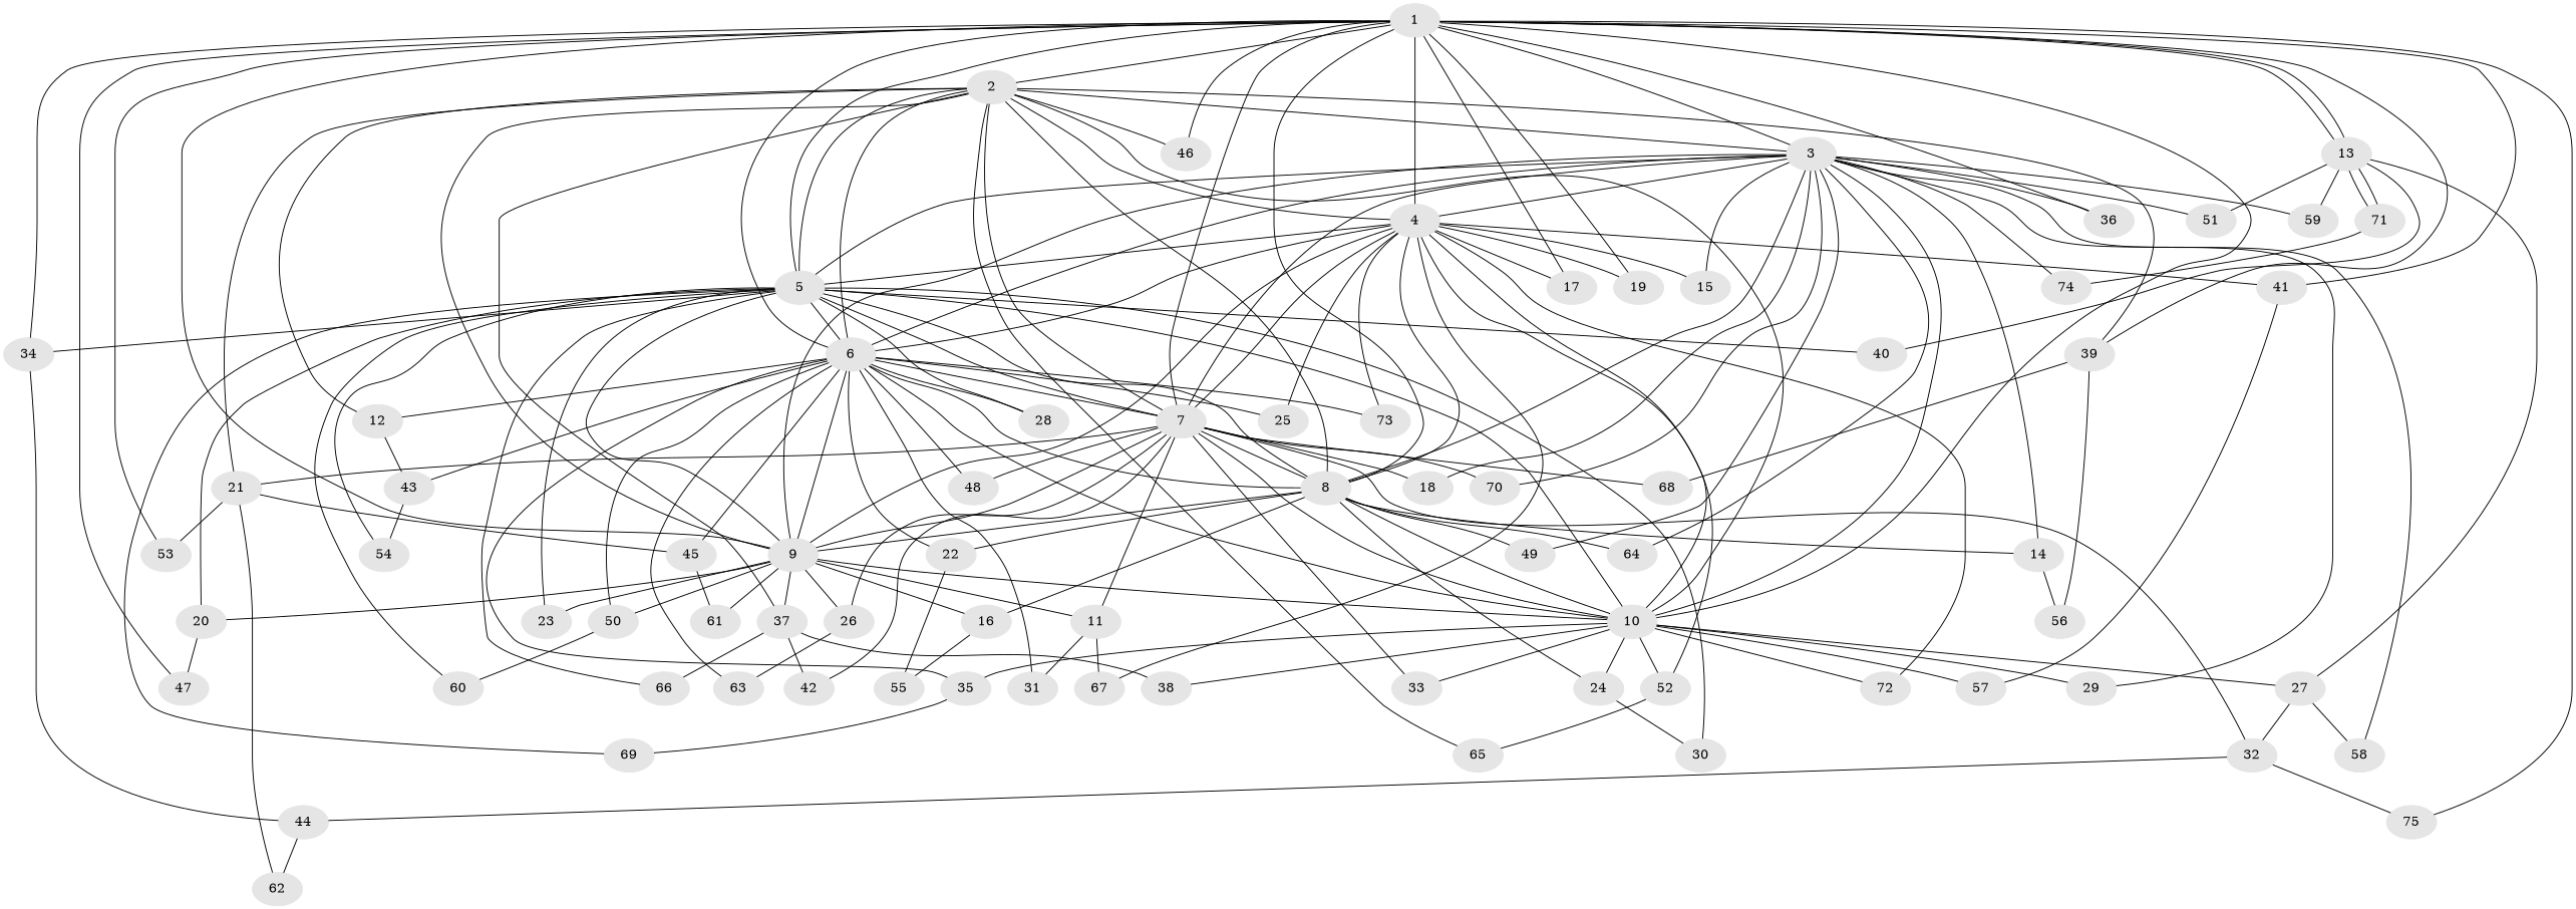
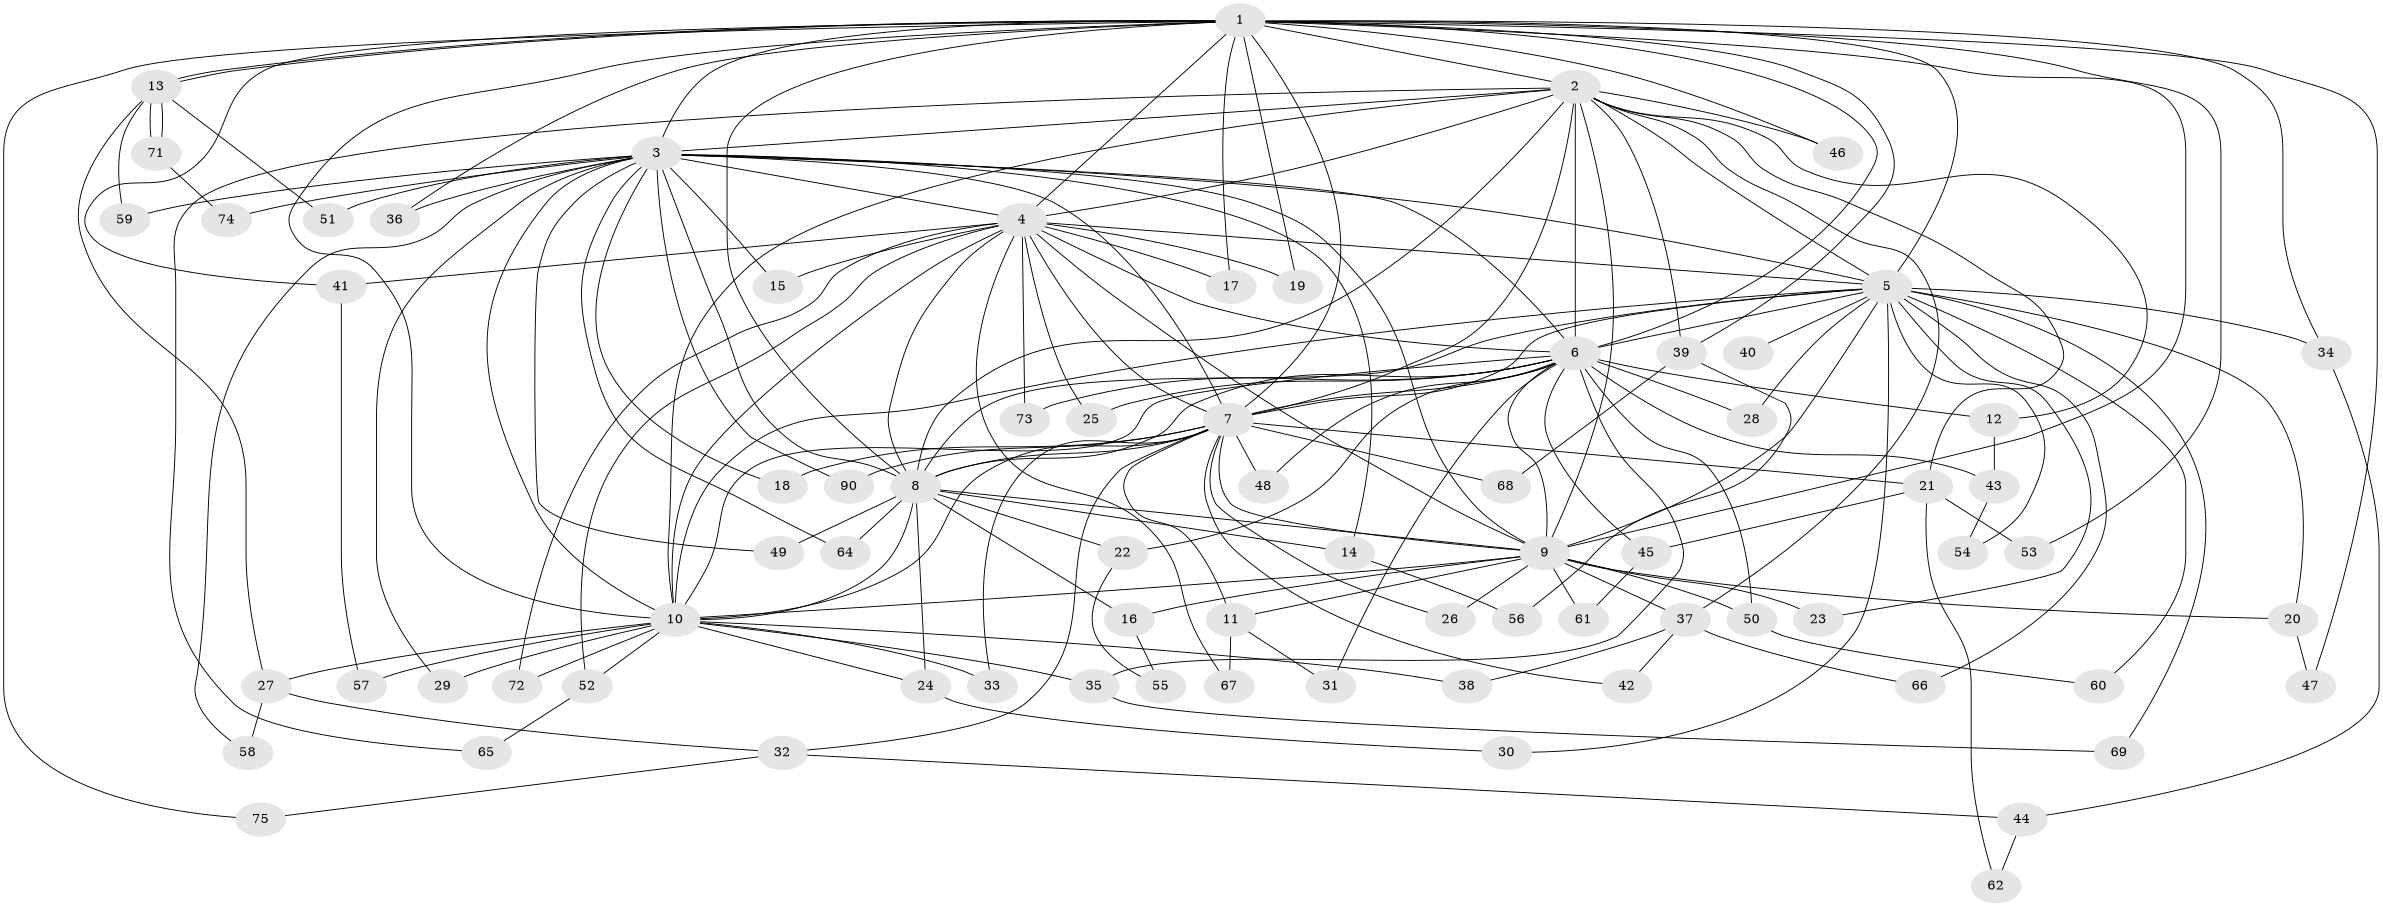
  graph {
    node [color=gray90 style=filled]
    1
    2
    3
    4
    5
    6
    7
    8
    9
    10
    13
    17
    19
    34
    36
    39
    41
    46
    47
    53
    75
    12
    21
    37
    65
    14
    15
    18
    29
    49
    51
    58
    59
    64
-   70
+   70 [label=90]
    74
    25
    52
    67
    72
    73
    20
    23
    28
    30
    40
    54
    60
    66
    69
    22
    31
    35
    43
    45
    48
    50
-   63
    11
    26
    32
    33
    42
    68
    16
    24
    61
    27
    38
    57
    71
    44
    56
    62
    55
    1 -- 2
    1 -- 3
    1 -- 4
    1 -- 5
    1 -- 6
    1 -- 7
    1 -- 8
    1 -- 9
    1 -- 10
    1 -- 13
    1 -- 13
    1 -- 17
    1 -- 19
    1 -- 34
    1 -- 36
    1 -- 39
    1 -- 41
    1 -- 46
    1 -- 47
    1 -- 53
    1 -- 75
    2 -- 3
    2 -- 4
    2 -- 5
    2 -- 6
    2 -- 7
    2 -- 8
    2 -- 9
    2 -- 10
    2 -- 39
    2 -- 46
    2 -- 12
    2 -- 21
    2 -- 37
    2 -- 65
    3 -- 4
    3 -- 5
    3 -- 6
    3 -- 7
    3 -- 8
    3 -- 9
    3 -- 10
    3 -- 36
    3 -- 14
    3 -- 15
    3 -- 18
    3 -- 29
    3 -- 49
    3 -- 51
    3 -- 58
    3 -- 59
    3 -- 64
    3 -- 70
    3 -- 74
    4 -- 5
    4 -- 6
    4 -- 7
    4 -- 8
    4 -- 9
    4 -- 10
    4 -- 17
    4 -- 19
    4 -- 41
    4 -- 15
    4 -- 25
    4 -- 52
    4 -- 67
    4 -- 72
    4 -- 73
    5 -- 6
    5 -- 7
    5 -- 8
    5 -- 9
    5 -- 10
    5 -- 34
    5 -- 20
    5 -- 23
    5 -- 28
    5 -- 30
    5 -- 40
    5 -- 54
    5 -- 60
    5 -- 66
    5 -- 69
    6 -- 7
    6 -- 8
    6 -- 9
    6 -- 10
    6 -- 12
    6 -- 25
    6 -- 73
    6 -- 28
    6 -- 22
    6 -- 31
    6 -- 35
    6 -- 43
    6 -- 45
    6 -- 48
    6 -- 50
-   6 -- 63
    7 -- 8
    7 -- 9
    7 -- 10
    7 -- 21
    7 -- 18
    7 -- 70
    7 -- 48
    7 -- 11
    7 -- 26
    7 -- 32
    7 -- 33
    7 -- 42
    7 -- 68
    8 -- 9
    8 -- 10
    8 -- 14
    8 -- 49
    8 -- 64
    8 -- 22
    8 -- 16
    8 -- 24
    9 -- 10
    9 -- 37
    9 -- 20
    9 -- 23
    9 -- 50
    9 -- 11
    9 -- 26
    9 -- 16
    9 -- 61
    10 -- 29
    10 -- 52
    10 -- 72
    10 -- 35
    10 -- 33
    10 -- 24
    10 -- 27
    10 -- 38
    10 -- 57
    13 -- 51
    13 -- 59
-   13 -- 40
    13 -- 27
    13 -- 71
    13 -- 71
    34 -- 44
    39 -- 68
    39 -- 56
    41 -- 57
    12 -- 43
    21 -- 53
    21 -- 45
    21 -- 62
    37 -- 66
    37 -- 42
    37 -- 38
    14 -- 56
    52 -- 65
    20 -- 47
    22 -- 55
    35 -- 69
    43 -- 54
    45 -- 61
    50 -- 60
    11 -- 67
    11 -- 31
-   26 -- 63
    32 -- 75
    32 -- 44
    16 -- 55
    24 -- 30
    27 -- 58
    27 -- 32
    71 -- 74
    44 -- 62
  }
